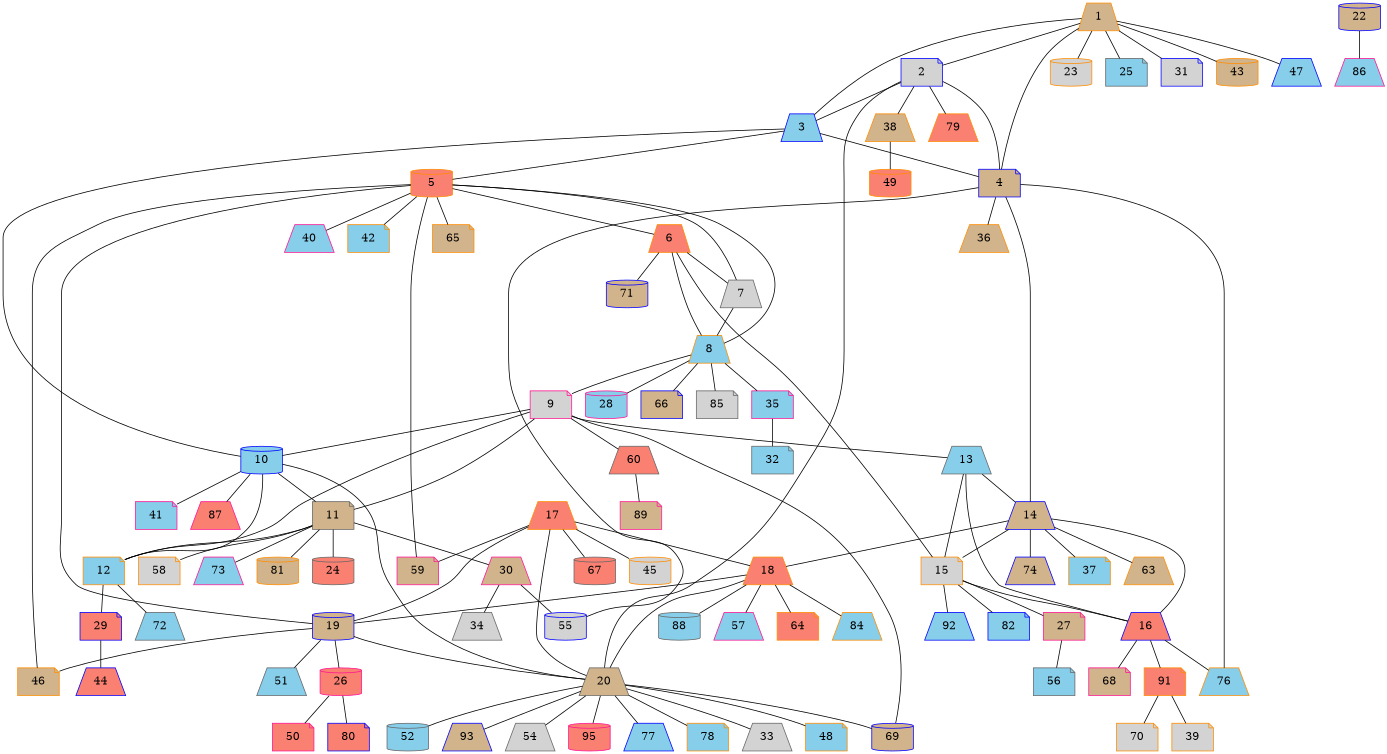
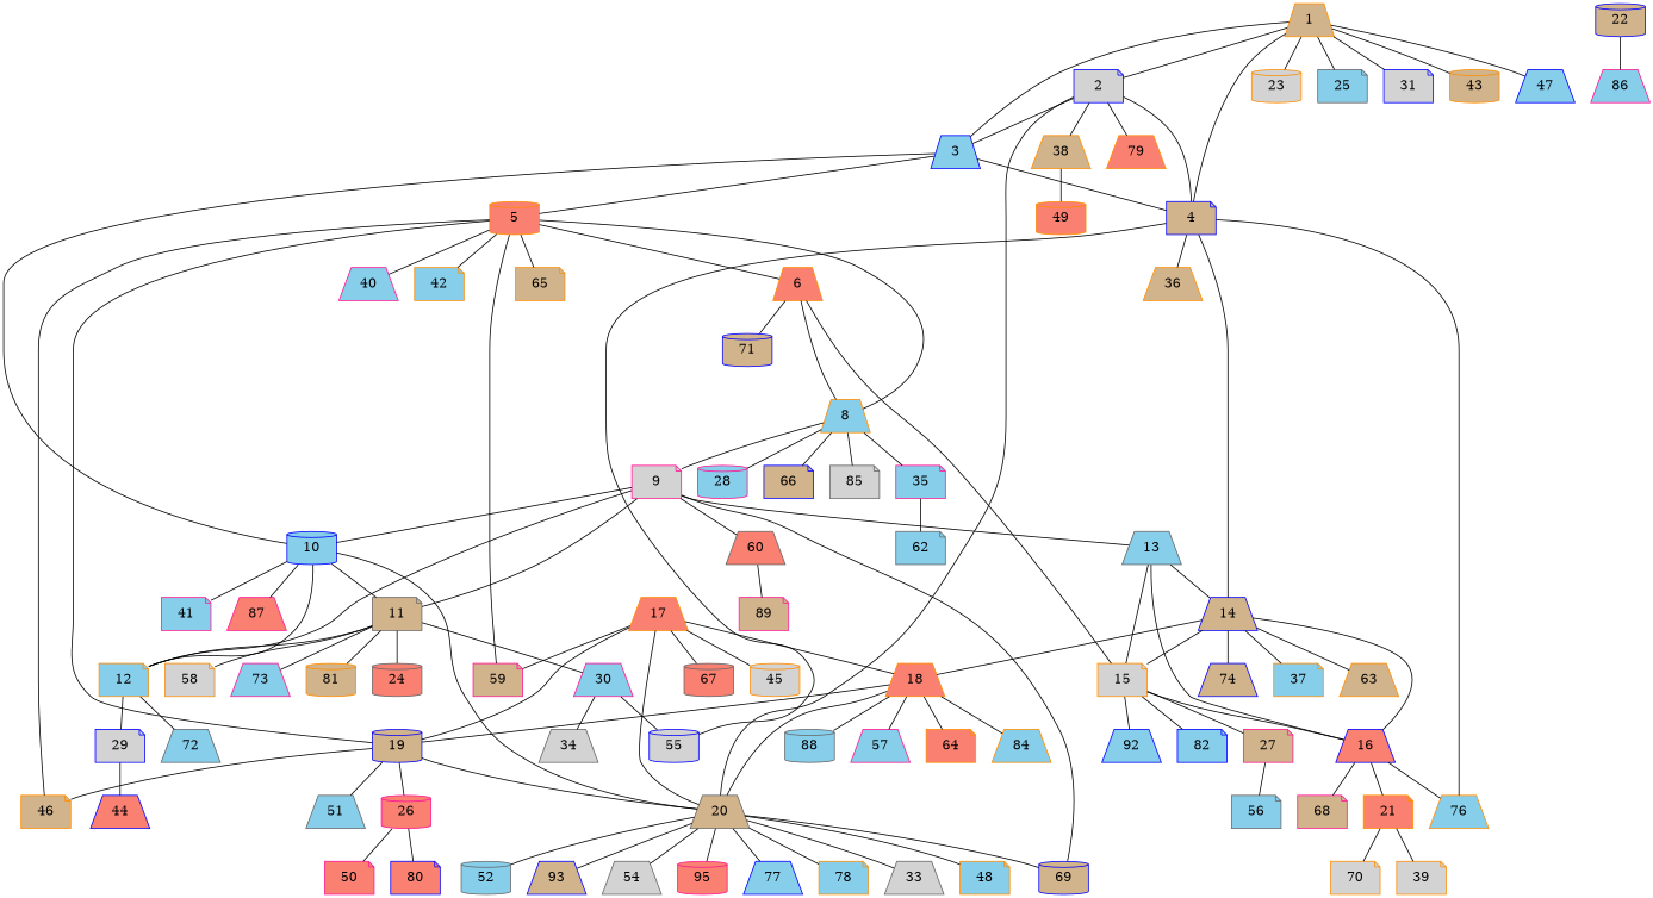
  graph {
    node [color=darkorange fillcolor=skyblue shape=trapezium style=filled]
    1 [fillcolor=tan]
    2 [color=blue fillcolor=lightgrey shape=note]
    3 [color=blue]
    4 [color=blue fillcolor=tan shape=note]
    23 [fillcolor=lightgrey shape=cylinder]
    25 [color=gray40 shape=note]
    31 [color=blue fillcolor=lightgrey shape=note]
    43 [fillcolor=tan shape=cylinder]
    47 [color=blue]
    20 [color=gray40 fillcolor=tan]
    38 [fillcolor=tan]
    79 [fillcolor=salmon]
    5 [fillcolor=salmon shape=cylinder]
    10 [color=blue shape=cylinder]
    14 [color=blue fillcolor=tan]
    36 [fillcolor=tan]
    55 [color=blue fillcolor=lightgrey shape=cylinder]
    76
    69 [color=blue fillcolor=tan shape=cylinder]
    33 [color=gray40 fillcolor=lightgrey]
    48 [shape=note]
    52 [color=gray40 shape=cylinder]
    n23 [color=blue fillcolor=tan label=93]
    54 [color=gray40 fillcolor=lightgrey]
    n25 [color=deeppink fillcolor=salmon label=95 shape=cylinder]
    77 [color=blue]
    78 [shape=note]
    49 [fillcolor=salmon shape=cylinder]
    6 [fillcolor=salmon]
-   7 [color=gray40 fillcolor=lightgrey]
    8
    19 [color=blue fillcolor=tan shape=cylinder]
    40 [color=deeppink]
    42 [shape=note]
    46 [fillcolor=tan shape=note]
    59 [color=deeppink fillcolor=tan shape=note]
    65 [fillcolor=tan shape=note]
    11 [color=gray40 fillcolor=tan shape=note]
    12 [shape=note]
    41 [color=deeppink shape=note]
    87 [color=deeppink fillcolor=salmon]
    15 [fillcolor=lightgrey shape=note]
    16 [color=blue fillcolor=salmon]
    18 [fillcolor=salmon]
    37 [shape=note]
    63 [fillcolor=tan]
    74 [color=blue fillcolor=tan]
    71 [color=blue fillcolor=tan shape=cylinder]
    9 [color=deeppink fillcolor=lightgrey shape=note]
    28 [color=deeppink shape=cylinder]
    35 [color=deeppink shape=note]
    66 [color=blue fillcolor=tan shape=note]
    85 [color=gray40 fillcolor=lightgrey shape=note]
    26 [color=deeppink fillcolor=salmon shape=cylinder]
    51 [color=gray40]
    27 [color=deeppink fillcolor=tan shape=note]
    n57 [color=blue label=92]
    82 [color=blue shape=note]
    13 [color=gray40]
    60 [color=gray40 fillcolor=salmon]
-   62 [color=gray40 shape=note label=32]
+   62 [color=gray40 shape=note]
    24 [color=gray40 fillcolor=salmon shape=cylinder]
-   30 [color=deeppink fillcolor=tan]
+   30 [color=deeppink]
    58 [fillcolor=lightgrey shape=note]
    73 [color=deeppink]
    81 [fillcolor=tan shape=cylinder]
-   29 [color=blue fillcolor=salmon shape=note]
+   29 [color=blue fillcolor=lightgrey shape=note]
    72 [color=gray40]
    89 [color=deeppink fillcolor=tan shape=note]
    34 [color=gray40 fillcolor=lightgrey]
    22 [color=blue fillcolor=tan shape=cylinder]
    86 [color=deeppink]
    44 [color=blue fillcolor=salmon]
-   21 [fillcolor=salmon shape=note label=91]
+   21 [fillcolor=salmon shape=note]
    68 [color=deeppink fillcolor=tan shape=note]
    57 [color=deeppink]
    64 [fillcolor=salmon shape=note]
    84
    88 [color=gray40 shape=cylinder]
    56 [color=gray40 shape=note]
    39 [fillcolor=lightgrey shape=note]
    70 [fillcolor=lightgrey shape=note]
    17 [fillcolor=salmon]
    45 [fillcolor=lightgrey shape=cylinder]
    67 [color=gray40 fillcolor=salmon shape=cylinder]
    50 [color=deeppink fillcolor=salmon shape=note]
    80 [color=blue fillcolor=salmon shape=note]
    1 -- 2
    1 -- 3
    1 -- 4
    1 -- 23
    1 -- 25
    1 -- 31
    1 -- 43
    1 -- 47
    2 -- 3
    2 -- 4
    2 -- 20
    2 -- 38
    2 -- 79
    3 -- 4
    3 -- 5
    3 -- 10
    4 -- 14
    4 -- 36
    4 -- 55
    4 -- 76
    20 -- 69
    20 -- 33
    20 -- 48
    20 -- 52
    20 -- n23
    20 -- 54
    20 -- n25
    20 -- 77
    20 -- 78
    38 -- 49
    5 -- 6
-   5 -- 7
    5 -- 8
    5 -- 19
    5 -- 40
    5 -- 42
    5 -- 46
    5 -- 59
    5 -- 65
    10 -- 20
    10 -- 11
    10 -- 12
    10 -- 41
    10 -- 87
    14 -- 15
    14 -- 16
    14 -- 18
    14 -- 37
    14 -- 63
    14 -- 74
-   6 -- 7
    6 -- 8
    6 -- 15
    6 -- 71
-   7 -- 8
    8 -- 9
    8 -- 28
    8 -- 35
    8 -- 66
    8 -- 85
    19 -- 20
    19 -- 46
    19 -- 26
    19 -- 51
    11 -- 12
    11 -- 24
    11 -- 30
    11 -- 58
    11 -- 73
    11 -- 81
    12 -- 29
    12 -- 72
    15 -- 16
    15 -- 27
    15 -- n57
    15 -- 82
    16 -- 76
    16 -- 21
    16 -- 68
    18 -- 20
    18 -- 19
    18 -- 57
    18 -- 64
    18 -- 84
    18 -- 88
    9 -- 10
    9 -- 69
    9 -- 11
    9 -- 12
    9 -- 13
    9 -- 60
    35 -- 62
    26 -- 50
    26 -- 80
    27 -- 56
    13 -- 14
    13 -- 15
    13 -- 16
    60 -- 89
    30 -- 55
    30 -- 34
    29 -- 44
    22 -- 86
    21 -- 39
    21 -- 70
    17 -- 20
    17 -- 19
    17 -- 59
    17 -- 18
    17 -- 45
    17 -- 67
  }
